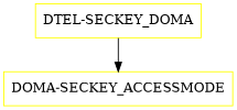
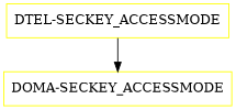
  digraph {
    node [color=yellow shape=box]
-   "DTEL-SECKEY_ACCESSMODE" [label="DTEL-SECKEY_DOMA"]
+   "DTEL-SECKEY_ACCESSMODE"
    "DOMA-SECKEY_ACCESSMODE"
    "DTEL-SECKEY_ACCESSMODE" -> "DOMA-SECKEY_ACCESSMODE"
  }
